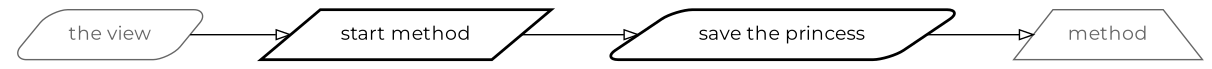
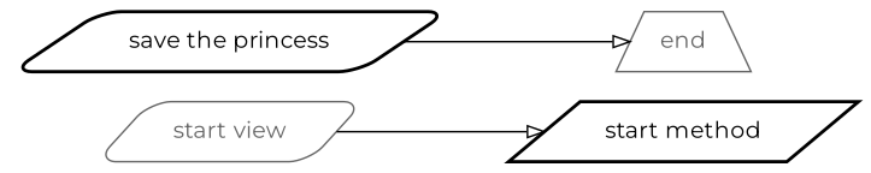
  digraph {
    fontname=Montserrat
    rankdir=LR
    node [color="#666666" fillcolor=white fontcolor="#666666" fontname=Montserrat shape=parallelogram]
    edge [arrowhead=onormal fontname=Montserrat]
-   "start view" [style="filled, rounded" label="the view"]
+   "start view" [style="filled, rounded"]
    "start method" [color=black fontcolor=black style="filled, bold"]
    "save the princess" [color=black fontcolor=black style="filled, rounded, bold"]
-   end [shape=trapezium style=filled label=method]
+   end [shape=trapezium style=filled]
    "start view" -> "start method"
-   "start method" -> "save the princess"
    "save the princess" -> end
  }
